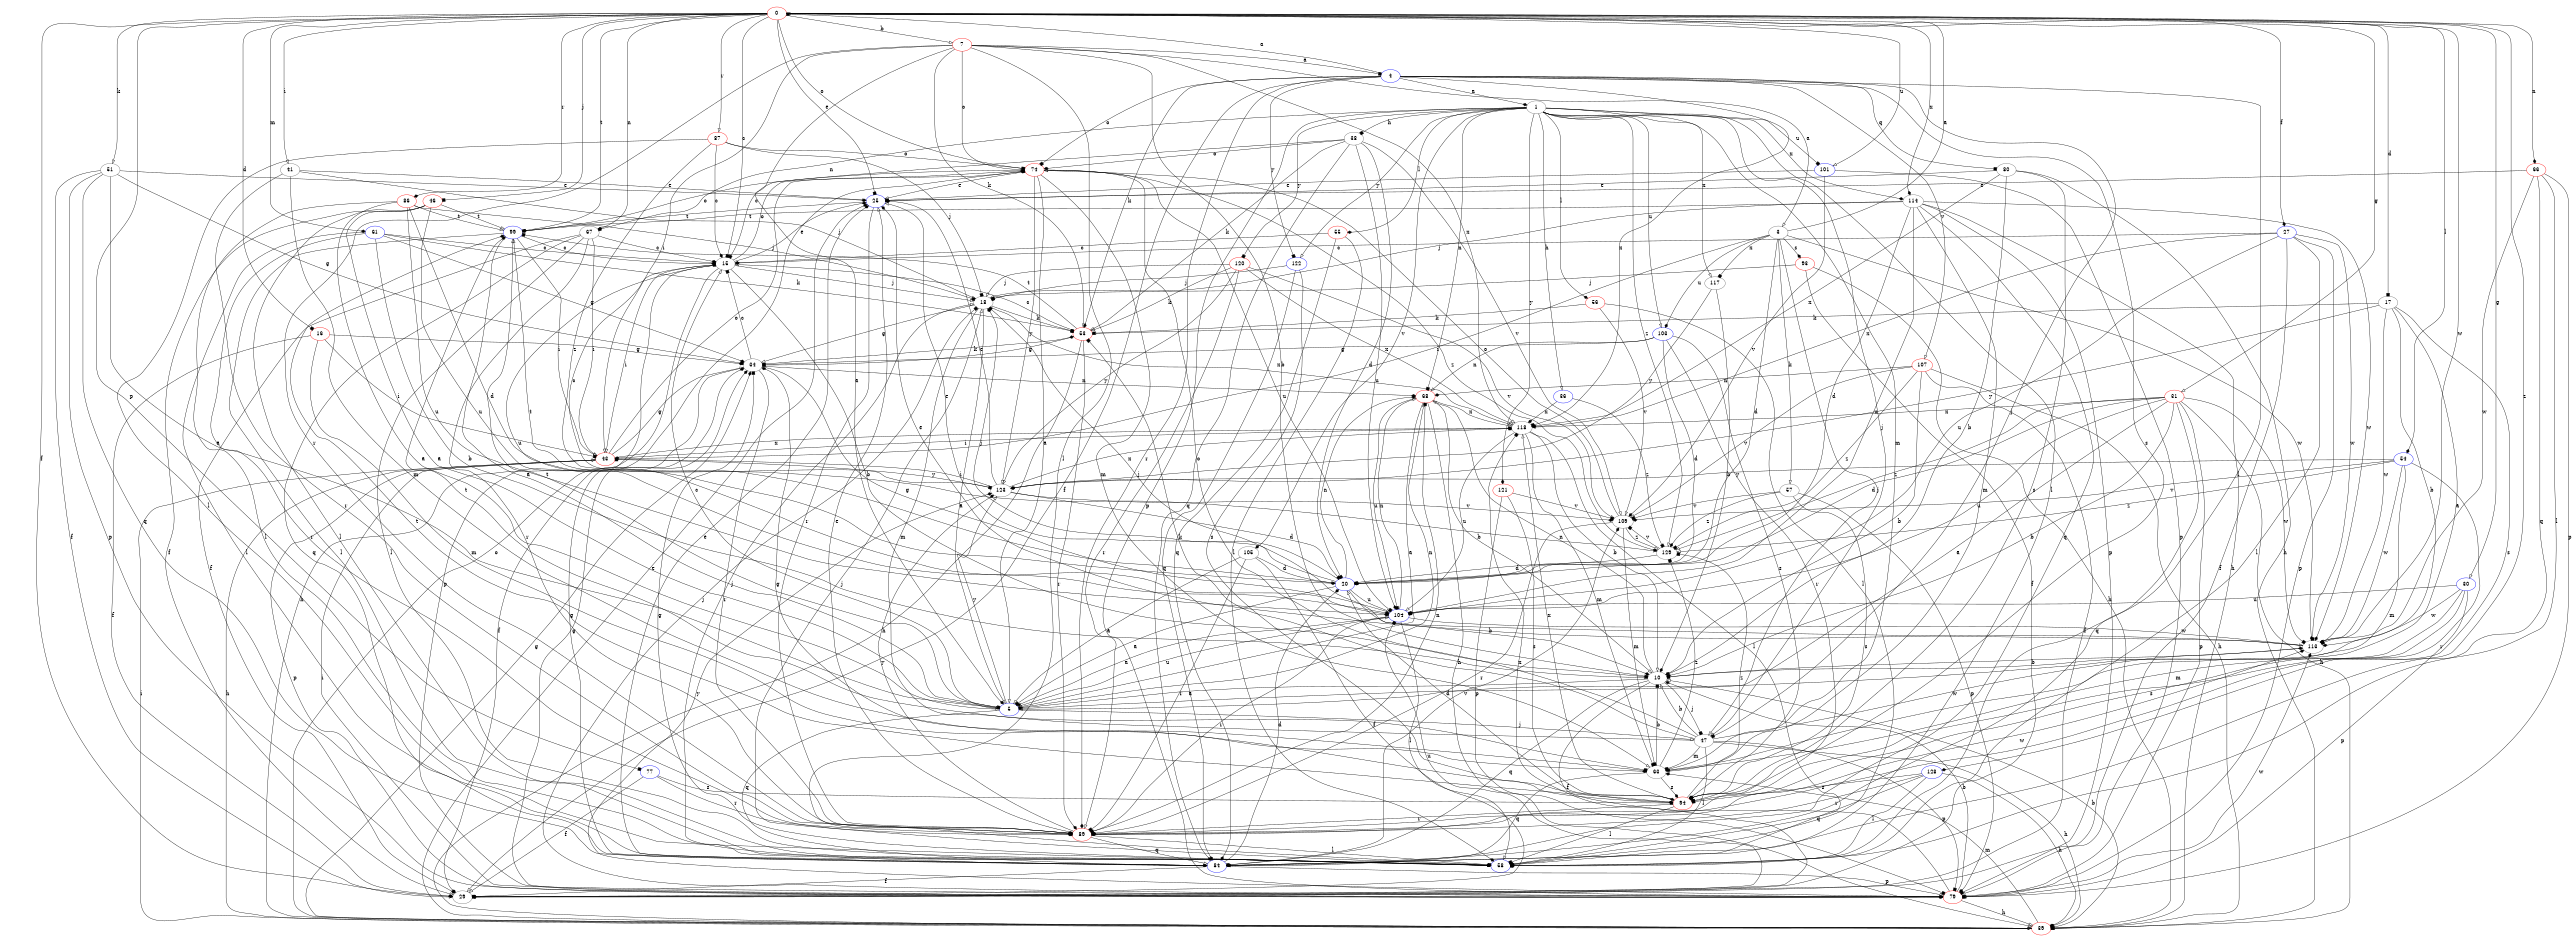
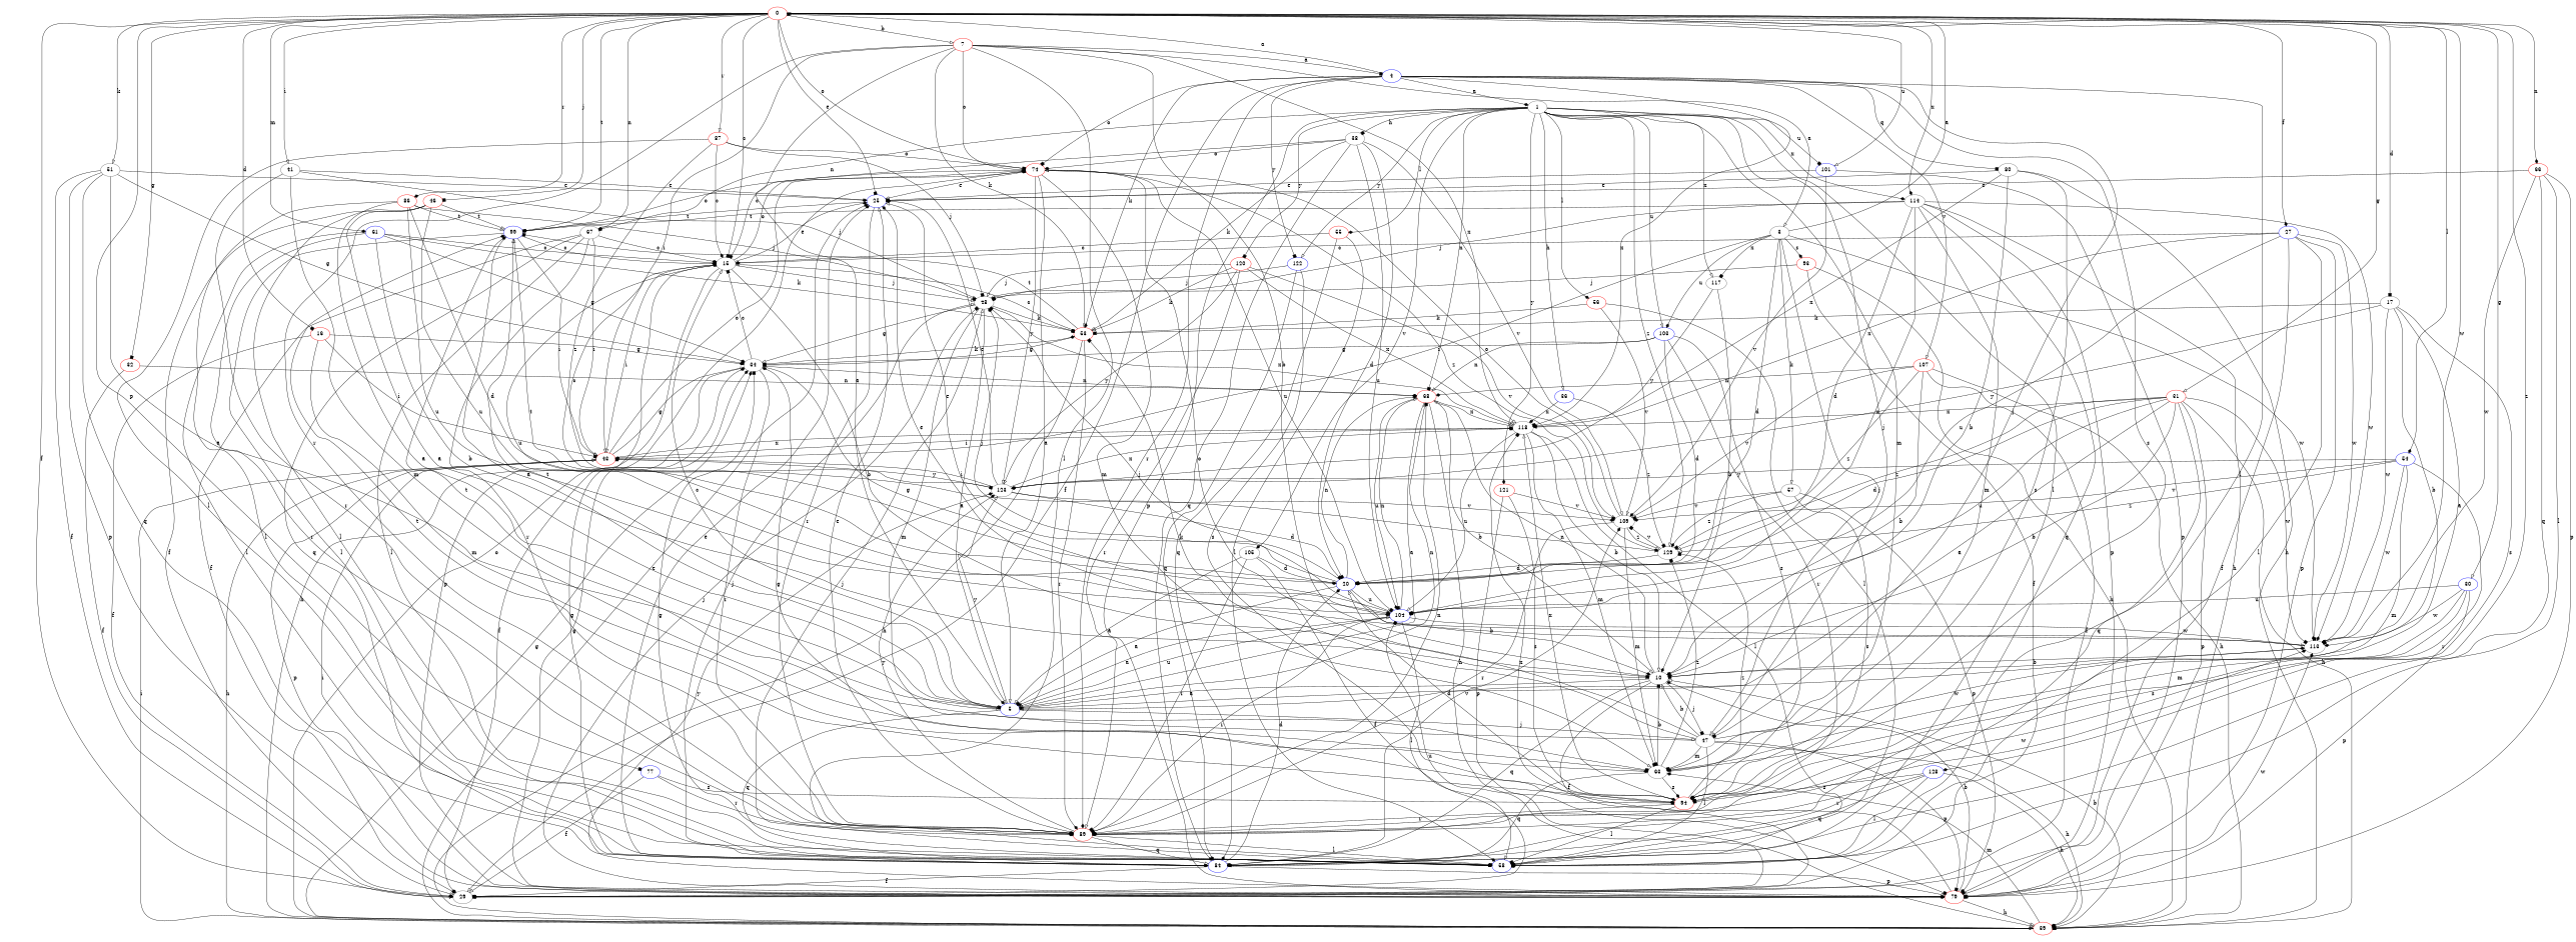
  strict digraph {
    node [color=gray40]
    edge [arrowhead=onormal]
    0 [color=red]
    7 [color=red]
    15
    16 [color=red]
    17
    25 [color=blue]
    27 [color=blue]
    29
    30 [color=blue]
    31 [color=red]
+   32 [color=red]
    41
    46 [color=red]
    51
    54 [color=blue]
    61 [color=blue]
    66 [color=red]
    67
    74 [color=red]
    77 [color=blue]
    86 [color=red]
    87 [color=red]
    99 [color=blue]
    101 [color=blue]
    113
    114
    128 [color=blue]
    58 [color=blue]
    3
    43 [color=red]
    4 [color=blue]
    53 [color=red]
    89 [color=red]
    118
    5 [color=blue]
    10
    79 [color=red]
    104 [color=blue]
    39 [color=red]
-   48 [label=18]
+   48
    63
    34
    94 [color=red]
    123
    129
    20 [color=blue]
    84 [color=blue]
    68 [color=red]
    109
    1
    36 [color=blue]
    38
    47
    55 [color=red]
    56 [color=red]
    103 [color=blue]
    105
    n58 [label=117]
    120 [color=red]
    121 [color=red]
    122 [color=blue]
    n62 [label=57]
    93 [color=red]
    80
    107 [color=red]
    0 -> 7 [label=b]
    0 -> 15 [arrowhead=box label=c]
    0 -> 16 [arrowhead=box label=d]
    0 -> 17 [arrowhead=box label=d]
    0 -> 25 [arrowhead=box label=e]
    0 -> 27 [arrowhead=diamond label=f]
    0 -> 29 [arrowhead=diamond label=f]
    0 -> 30 [label=g]
    0 -> 31 [label=g]
+   0 -> 32 [arrowhead=box label=g]
    0 -> 41 [label=i]
    0 -> 46 [arrowhead=box label=j]
    0 -> 51 [label=k]
    0 -> 54 [arrowhead=diamond label=l]
    0 -> 61 [arrowhead=diamond label=m]
    0 -> 66 [arrowhead=diamond label=n]
    0 -> 67 [arrowhead=diamond label=n]
    0 -> 74 [arrowhead=box label=o]
    0 -> 77 [arrowhead=box label=p]
    0 -> 86 [arrowhead=diamond label=r]
    0 -> 87 [label=r]
    0 -> 99 [label=t]
    0 -> 101 [label=u]
    0 -> 113 [arrowhead=diamond label=w]
    0 -> 114 [arrowhead=diamond label=x]
    0 -> 128 [arrowhead=diamond label=z]
    7 -> 74 [label=o]
    7 -> 58 [label=l]
    7 -> 3 [label=a]
    7 -> 43 [label=i]
    7 -> 4 [arrowhead=box label=a]
    7 -> 53 [label=k]
    7 -> 89 [arrowhead=diamond label=r]
    7 -> 118 [label=x]
    7 -> 5 [arrowhead=diamond label=a]
    7 -> 10 [label=b]
    15 -> 25 [arrowhead=diamond label=e]
    15 -> 74 [arrowhead=diamond label=o]
    15 -> 43 [label=i]
    15 -> 10 [arrowhead=box label=b]
    15 -> 79 [arrowhead=diamond label=p]
    15 -> 104 [arrowhead=box label=u]
    15 -> 39 [label=h]
    15 -> 48 [label=j]
    16 -> 29 [arrowhead=diamond label=f]
    16 -> 43 [arrowhead=box label=i]
    16 -> 63 [arrowhead=diamond label=m]
    16 -> 34 [arrowhead=diamond label=g]
    17 -> 113 [arrowhead=box label=w]
    17 -> 53 [arrowhead=box label=k]
    17 -> 5 [label=a]
    17 -> 10 [arrowhead=box label=b]
    17 -> 94 [arrowhead=box label=s]
    17 -> 123 [label=y]
    25 -> 99 [arrowhead=diamond label=t]
    25 -> 89 [arrowhead=diamond label=r]
    27 -> 15 [arrowhead=diamond label=c]
    27 -> 29 [arrowhead=diamond label=f]
    27 -> 113 [arrowhead=box label=w]
    27 -> 58 [arrowhead=box label=l]
    27 -> 118 [arrowhead=diamond label=x]
    27 -> 79 [label=p]
    27 -> 104 [arrowhead=box label=u]
    29 -> 104 [arrowhead=box label=u]
    30 -> 113 [arrowhead=diamond label=w]
    30 -> 79 [arrowhead=box label=p]
    30 -> 104 [arrowhead=box label=u]
    30 -> 63 [label=m]
    30 -> 94 [arrowhead=box label=s]
    31 -> 113 [arrowhead=box label=w]
    31 -> 118 [label=x]
    31 -> 5 [label=a]
    31 -> 10 [arrowhead=diamond label=b]
    31 -> 79 [arrowhead=box label=p]
    31 -> 104 [label=u]
    31 -> 39 [label=h]
    31 -> 129 [label=z]
    31 -> 20 [arrowhead=box label=d]
    31 -> 84 [arrowhead=diamond label=q]
+   32 -> 29 [label=f]
+   32 -> 68 [arrowhead=diamond label=n]
    41 -> 25 [label=e]
    41 -> 89 [arrowhead=diamond label=r]
    41 -> 48 [label=j]
    41 -> 63 [arrowhead=box label=m]
    46 -> 29 [label=f]
    46 -> 99 [label=t]
    46 -> 58 [label=l]
    46 -> 5 [label=a]
    46 -> 104 [arrowhead=diamond label=u]
    51 -> 25 [arrowhead=diamond label=e]
    51 -> 29 [label=f]
    51 -> 5 [label=a]
    51 -> 79 [label=p]
    51 -> 34 [arrowhead=box label=g]
    51 -> 84 [label=q]
    54 -> 113 [arrowhead=box label=w]
    54 -> 89 [label=r]
    54 -> 63 [arrowhead=diamond label=m]
    54 -> 123 [arrowhead=diamond label=y]
    54 -> 129 [label=z]
    54 -> 109 [arrowhead=diamond label=v]
    61 -> 15 [arrowhead=box label=c]
    61 -> 58 [arrowhead=diamond label=l]
    61 -> 53 [arrowhead=box label=k]
    61 -> 89 [arrowhead=box label=r]
    61 -> 10 [label=b]
    61 -> 34 [arrowhead=diamond label=g]
    66 -> 25 [arrowhead=diamond label=e]
    66 -> 113 [label=w]
    66 -> 58 [arrowhead=box label=l]
    66 -> 79 [label=p]
    66 -> 84 [arrowhead=diamond label=q]
    67 -> 15 [arrowhead=diamond label=c]
    67 -> 29 [arrowhead=diamond label=f]
    67 -> 58 [label=l]
    67 -> 43 [label=i]
    67 -> 89 [arrowhead=diamond label=r]
    67 -> 84 [label=q]
    74 -> 25 [label=e]
    74 -> 5 [label=a]
    74 -> 104 [arrowhead=box label=u]
    74 -> 63 [label=m]
    74 -> 123 [label=y]
    74 -> 129 [arrowhead=diamond label=z]
    77 -> 29 [label=f]
    77 -> 89 [label=r]
    77 -> 94 [arrowhead=box label=s]
    86 -> 99 [label=t]
    86 -> 58 [arrowhead=diamond label=l]
    86 -> 5 [label=a]
    86 -> 104 [arrowhead=diamond label=u]
    86 -> 48 [arrowhead=box label=j]
    86 -> 20 [arrowhead=diamond label=d]
    87 -> 15 [arrowhead=diamond label=c]
    87 -> 74 [label=o]
    87 -> 58 [arrowhead=diamond label=l]
    87 -> 48 [arrowhead=box label=j]
    87 -> 129 [label=z]
    99 -> 15 [arrowhead=diamond label=c]
    99 -> 74 [label=o]
    99 -> 58 [arrowhead=diamond label=l]
    99 -> 43 [label=i]
    99 -> 5 [arrowhead=box label=a]
    101 -> 25 [arrowhead=box label=e]
    101 -> 79 [label=p]
    101 -> 109 [arrowhead=diamond label=v]
    113 -> 25 [arrowhead=diamond label=e]
    113 -> 10 [arrowhead=box label=b]
    113 -> 48 [arrowhead=box label=j]
    114 -> 99 [arrowhead=box label=t]
    114 -> 113 [arrowhead=diamond label=w]
    114 -> 79 [arrowhead=box label=p]
    114 -> 104 [arrowhead=diamond label=u]
    114 -> 39 [arrowhead=box label=h]
    114 -> 48 [label=j]
    114 -> 63 [label=m]
    114 -> 20 [label=d]
    114 -> 84 [label=q]
    128 -> 58 [arrowhead=diamond label=l]
    128 -> 89 [arrowhead=box label=r]
    128 -> 39 [arrowhead=diamond label=h]
    128 -> 94 [arrowhead=box label=s]
    128 -> 84 [label=q]
    58 -> 48 [label=j]
    58 -> 34 [arrowhead=box label=g]
    3 -> 0 [label=a]
    3 -> 113 [arrowhead=diamond label=w]
    3 -> 43 [label=i]
    3 -> 20 [arrowhead=diamond label=d]
    3 -> 47 [label=j]
    3 -> 103 [arrowhead=diamond label=u]
    3 -> n58 [arrowhead=box label=x]
    3 -> n62 [label=k]
    3 -> 93 [arrowhead=diamond label=s]
    43 -> 74 [arrowhead=diamond label=o]
    43 -> 118 [arrowhead=diamond label=x]
    43 -> 79 [arrowhead=diamond label=p]
    43 -> 39 [label=h]
    43 -> 34 [label=g]
    43 -> 123 [arrowhead=box label=y]
    4 -> 0 [arrowhead=box label=a]
    4 -> 29 [label=f]
    4 -> 74 [arrowhead=box label=o]
    4 -> 58 [arrowhead=box label=l]
    4 -> 53 [arrowhead=diamond label=k]
    4 -> 89 [arrowhead=diamond label=r]
    4 -> 118 [arrowhead=box label=x]
    4 -> 94 [arrowhead=diamond label=s]
    4 -> 1 [arrowhead=diamond label=a]
    4 -> 47 [arrowhead=box label=j]
    4 -> 122 [arrowhead=box label=y]
    4 -> 80 [arrowhead=box label=q]
    4 -> 107 [label=v]
    53 -> 15 [label=c]
    53 -> 99 [arrowhead=box label=t]
    53 -> 89 [arrowhead=diamond label=r]
    53 -> 39 [label=h]
    53 -> 34 [arrowhead=box label=g]
    89 -> 25 [label=e]
    89 -> 113 [arrowhead=diamond label=w]
    89 -> 58 [arrowhead=box label=l]
    89 -> 123 [arrowhead=diamond label=y]
    89 -> 84 [label=q]
    89 -> 68 [arrowhead=box label=n]
    118 -> 58 [arrowhead=diamond label=l]
    118 -> 43 [arrowhead=diamond label=i]
    118 -> 10 [label=b]
    118 -> 104 [label=u]
    118 -> 63 [arrowhead=box label=m]
    5 -> 15 [label=c]
    5 -> 99 [label=t]
    5 -> 104 [label=u]
    5 -> 123 [label=y]
    5 -> 84 [arrowhead=diamond label=q]
    5 -> 68 [label=n]
    5 -> 47 [label=j]
    10 -> 29 [label=f]
    10 -> 5 [arrowhead=box label=a]
    10 -> 84 [arrowhead=box label=q]
    10 -> 68 [label=n]
    10 -> 47 [arrowhead=box label=j]
    79 -> 113 [arrowhead=diamond label=w]
    79 -> 43 [label=i]
    79 -> 118 [arrowhead=box label=x]
    79 -> 10 [arrowhead=diamond label=b]
    79 -> 39 [label=h]
    79 -> 48 [arrowhead=box label=j]
    79 -> 34 [arrowhead=diamond label=g]
    79 -> 123 [arrowhead=diamond label=y]
    104 -> 113 [label=w]
    104 -> 58 [label=l]
    104 -> 89 [arrowhead=box label=r]
    104 -> 5 [arrowhead=diamond label=a]
    104 -> 34 [label=g]
    104 -> 68 [label=n]
    39 -> 25 [arrowhead=diamond label=e]
    39 -> 74 [arrowhead=box label=o]
    39 -> 43 [label=i]
    39 -> 10 [label=b]
    39 -> 63 [arrowhead=diamond label=m]
    39 -> 34 [arrowhead=diamond label=g]
    48 -> 53 [arrowhead=box label=k]
    48 -> 118 [label=x]
    48 -> 5 [label=a]
    48 -> 63 [arrowhead=box label=m]
    48 -> 34 [label=g]
    63 -> 10 [arrowhead=box label=b]
    63 -> 94 [arrowhead=diamond label=s]
    63 -> 129 [arrowhead=box label=z]
    63 -> 84 [label=q]
    34 -> 15 [arrowhead=box label=c]
    34 -> 29 [arrowhead=diamond label=f]
    34 -> 53 [arrowhead=diamond label=k]
    34 -> 89 [arrowhead=box label=r]
    34 -> 68 [arrowhead=diamond label=n]
    94 -> 99 [arrowhead=diamond label=t]
    94 -> 58 [arrowhead=box label=l]
    94 -> 89 [arrowhead=diamond label=r]
    94 -> 118 [label=x]
    94 -> 34 [arrowhead=diamond label=g]
    94 -> 129 [arrowhead=box label=z]
    94 -> 20 [label=d]
    123 -> 15 [arrowhead=box label=c]
    123 -> 25 [arrowhead=diamond label=e]
    123 -> 43 [arrowhead=box label=i]
    123 -> 118 [arrowhead=box label=x]
    123 -> 20 [arrowhead=box label=d]
    123 -> 109 [arrowhead=diamond label=v]
    129 -> 20 [label=d]
    129 -> 109 [arrowhead=box label=v]
    20 -> 25 [label=e]
    20 -> 99 [label=t]
    20 -> 5 [arrowhead=box label=a]
    20 -> 10 [arrowhead=diamond label=b]
    20 -> 104 [label=u]
    20 -> 48 [arrowhead=diamond label=j]
    20 -> 68 [arrowhead=diamond label=n]
    84 -> 25 [arrowhead=diamond label=e]
    84 -> 29 [arrowhead=box label=f]
    84 -> 79 [label=p]
    84 -> 48 [label=j]
    84 -> 34 [arrowhead=diamond label=g]
    84 -> 20 [arrowhead=diamond label=d]
    84 -> 109 [arrowhead=diamond label=v]
    68 -> 118 [label=x]
    68 -> 5 [label=a]
    68 -> 10 [label=b]
    68 -> 104 [arrowhead=box label=u]
    68 -> 39 [label=h]
    109 -> 74 [label=o]
    109 -> 89 [arrowhead=diamond label=r]
    109 -> 63 [arrowhead=box label=m]
    109 -> 129 [label=z]
    1 -> 67 [arrowhead=box label=n]
    1 -> 101 [arrowhead=box label=u]
    1 -> 114 [arrowhead=diamond label=x]
    1 -> 58 [label=l]
    1 -> 79 [label=p]
    1 -> 63 [label=m]
    1 -> 129 [label=z]
    1 -> 68 [arrowhead=box label=n]
    1 -> 36 [label=h]
    1 -> 38 [arrowhead=box label=h]
    1 -> 47 [label=j]
    1 -> 55 [arrowhead=diamond label=l]
    1 -> 56 [arrowhead=diamond label=l]
    1 -> 103 [label=u]
    1 -> 105 [arrowhead=diamond label=v]
    1 -> n58 [label=x]
    1 -> 120 [arrowhead=box label=y]
    1 -> 121 [arrowhead=diamond label=y]
    1 -> 122 [label=y]
    36 -> 118 [arrowhead=diamond label=x]
    36 -> 129 [arrowhead=box label=z]
    38 -> 15 [arrowhead=box label=c]
    38 -> 74 [arrowhead=diamond label=o]
    38 -> 53 [label=k]
    38 -> 104 [arrowhead=diamond label=u]
    38 -> 20 [arrowhead=box label=d]
    38 -> 84 [arrowhead=diamond label=q]
    38 -> 109 [label=v]
    47 -> 74 [label=o]
    47 -> 99 [arrowhead=diamond label=t]
    47 -> 113 [arrowhead=diamond label=w]
    47 -> 58 [arrowhead=box label=l]
    47 -> 53 [arrowhead=box label=k]
    47 -> 10 [label=b]
    47 -> 79 [arrowhead=box label=p]
    47 -> 39 [arrowhead=box label=h]
    47 -> 63 [arrowhead=box label=m]
    55 -> 15 [arrowhead=diamond label=c]
    55 -> 58 [arrowhead=diamond label=l]
    55 -> 84 [arrowhead=diamond label=q]
    56 -> 58 [arrowhead=box label=l]
    56 -> 53 [label=k]
    56 -> 109 [label=v]
    103 -> 89 [arrowhead=diamond label=r]
    103 -> 34 [arrowhead=box label=g]
    103 -> 94 [arrowhead=diamond label=s]
    103 -> 20 [arrowhead=diamond label=d]
    103 -> 68 [label=n]
    105 -> 29 [label=f]
    105 -> 89 [arrowhead=box label=r]
    105 -> 5 [label=a]
    105 -> 20 [label=d]
    n58 -> 10 [arrowhead=diamond label=b]
    n58 -> 123 [arrowhead=diamond label=y]
    120 -> 53 [label=k]
    120 -> 89 [label=r]
    120 -> 118 [label=x]
    120 -> 48 [label=j]
    120 -> 123 [label=y]
    120 -> 109 [label=v]
    121 -> 79 [arrowhead=box label=p]
    121 -> 94 [arrowhead=diamond label=s]
    121 -> 109 [arrowhead=box label=v]
    122 -> 48 [arrowhead=box label=j]
    122 -> 94 [arrowhead=diamond label=s]
    122 -> 84 [arrowhead=diamond label=q]
    n62 -> 79 [arrowhead=diamond label=p]
    n62 -> 94 [arrowhead=box label=s]
    n62 -> 129 [arrowhead=diamond label=z]
    n62 -> 109 [arrowhead=box label=v]
    93 -> 29 [label=f]
    93 -> 39 [label=h]
    93 -> 48 [arrowhead=box label=j]
    80 -> 25 [arrowhead=box label=e]
    80 -> 118 [arrowhead=diamond label=x]
    80 -> 10 [label=b]
    80 -> 39 [arrowhead=box label=h]
    80 -> 94 [arrowhead=diamond label=s]
    107 -> 29 [arrowhead=box label=f]
    107 -> 10 [arrowhead=diamond label=b]
    107 -> 39 [label=h]
    107 -> 129 [arrowhead=box label=z]
    107 -> 68 [arrowhead=diamond label=n]
    107 -> 109 [label=v]
  }
